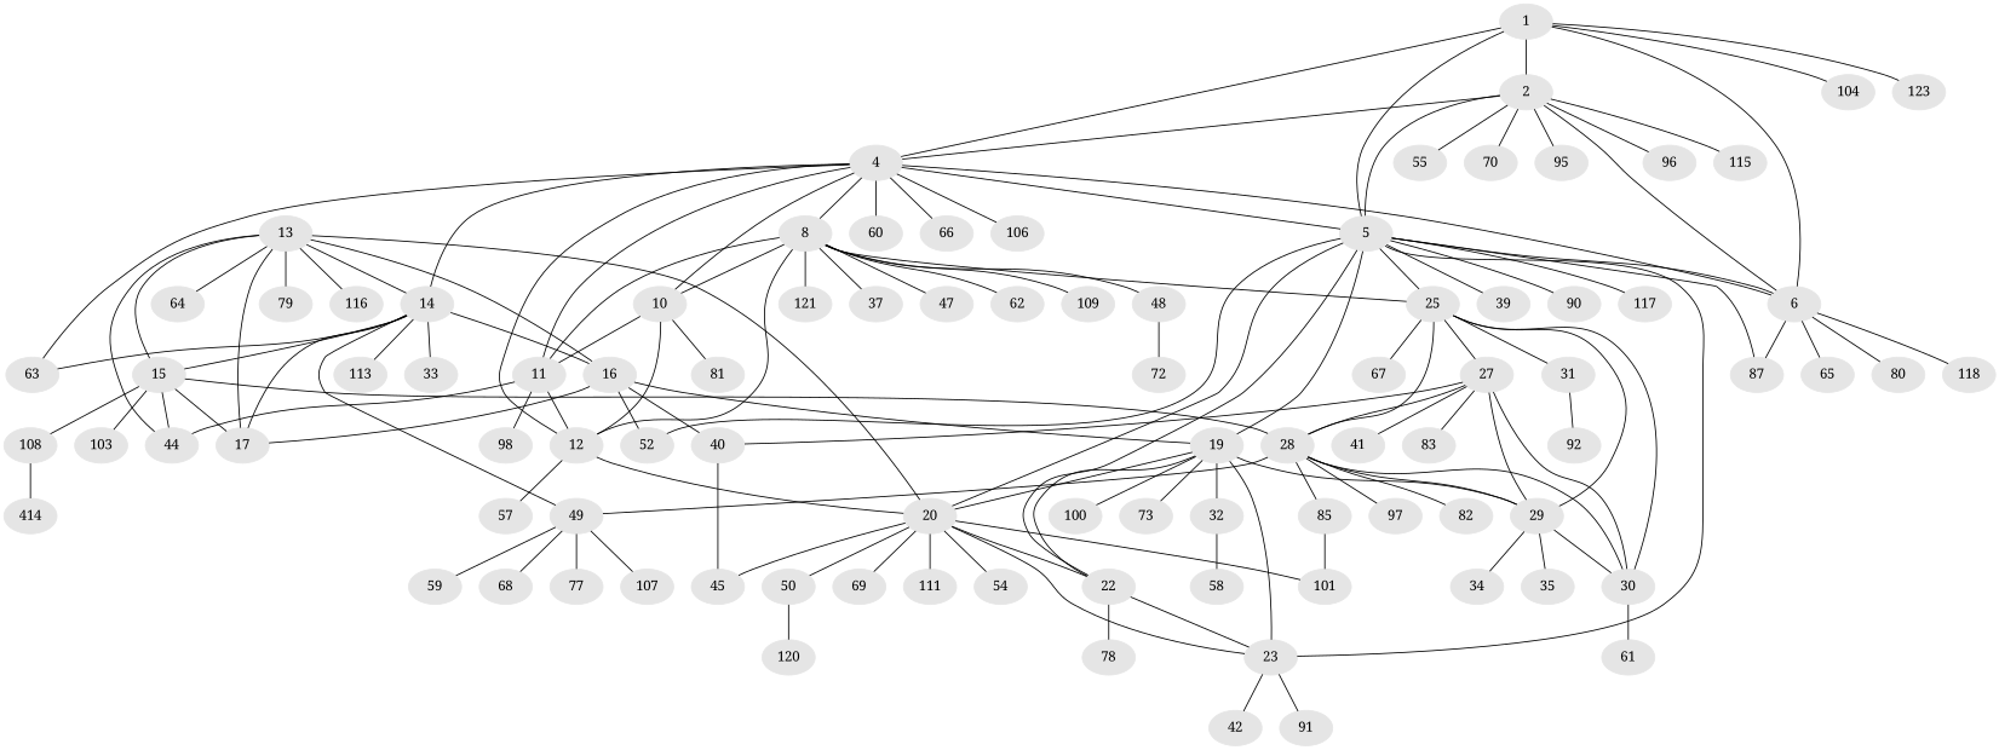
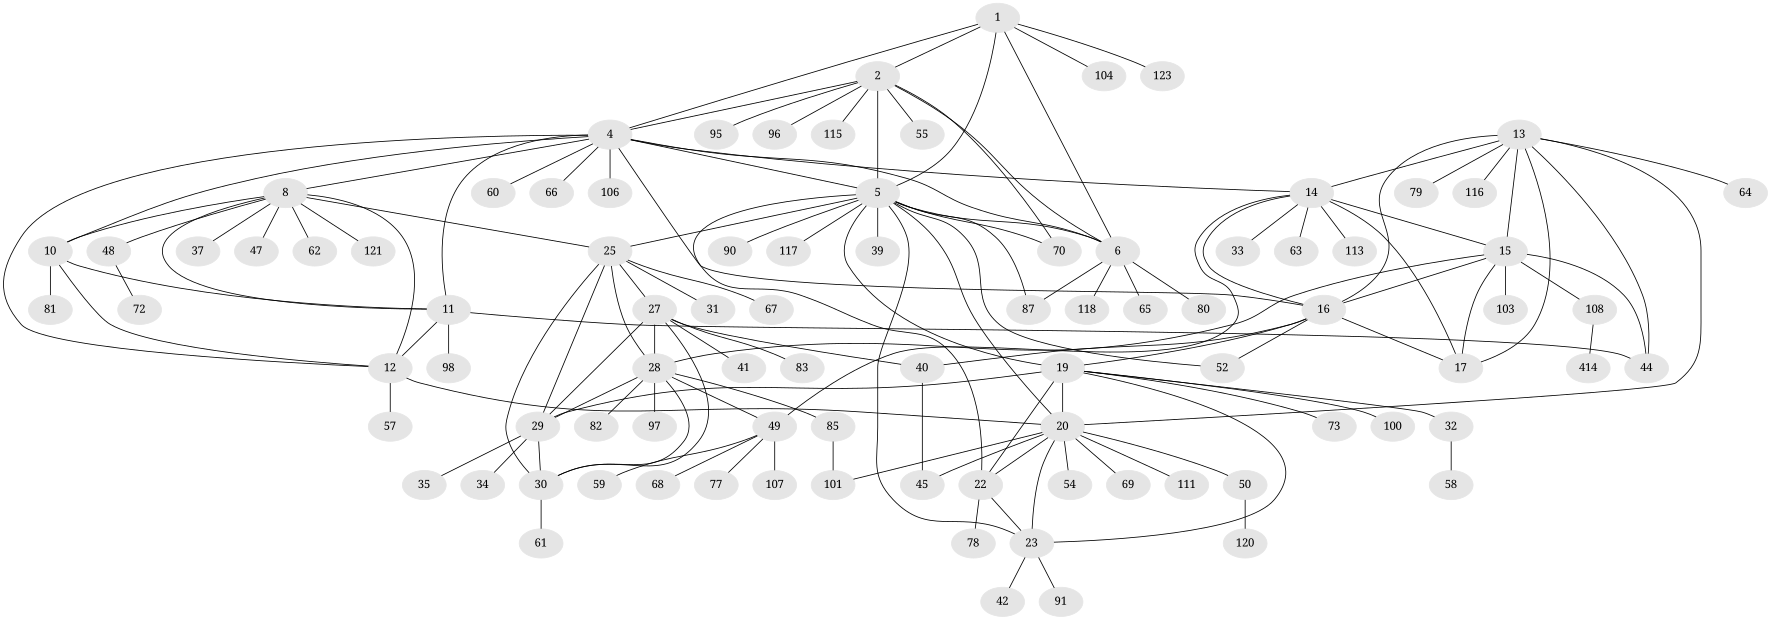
  graph {
    fontname="Noto Serif"
    node [color=gray90 fontname="Noto Serif" style=filled]
    edge [fontname="Noto Serif"]
    1 [super="+76"]
    2 [super="+3"]
    4 [super="+7"]
    5 [super="+21"]
    6 [super="+75"]
    104
    123
    55
    70
    95
    96
    115
    8 [super="+9"]
    10 [super="+43"]
    11 [super="+122"]
    12 [super="+38"]
    14 [super="+56"]
    16
    60
    66 [super="+91"]
    106
    19 [super="+24"]
    20 [super="+110"]
    22 [super="+84"]
    23
    25 [super="+26"]
    39
    52
    87 [super="+119"]
    90
    117
    65
    80
    118
    37
    47
    48
    62
-   109
    121
    81
    44 [super="+88"]
    98
    57
    15 [super="+36"]
    17 [super="+99"]
    33
    49 [super="+102"]
    63
    113
    40
    29 [super="+53"]
    32
    73 [super="+94"]
    100
    45
    50
    54
    69
    101
    111
    78
    42 [super="+74"]
    n64 [label=91]
    28 [super="+71"]
    27 [super="+51"]
    30 [super="+46"]
    31
    67
    72
    13 [super="+18"]
    64
    79
    116
    103
    108
    59
    68 [super="+112"]
    77
    107
    82
    85 [super="+86"]
    97 [super="+105"]
    n84 [label=414]
    34
    35
    58
    120
    41
    83
    61
-   92
    1 -- 2 [weight=2]
    1 -- 4
    1 -- 5
    1 -- 6
    1 -- 104
    1 -- 123
    2 -- 4 [weight=2]
    2 -- 5 [weight=2]
    2 -- 6 [weight=2]
    2 -- 55
    2 -- 70
    2 -- 95
    2 -- 96
    2 -- 115
    4 -- 5
    4 -- 6
    4 -- 8 [weight=2]
    4 -- 10
    4 -- 11
    4 -- 12
    4 -- 14
-   4 -- 63
+   4 -- 16
    4 -- 60
    4 -- 66
    4 -- 106
    5 -- 6
+   5 -- 70
    5 -- 19 [weight=2]
    5 -- 20
    5 -- 22
    5 -- 23
    5 -- 25
    5 -- 39
    5 -- 52
    5 -- 87
    5 -- 90
    5 -- 117
    6 -- 87
    6 -- 65
    6 -- 80
    6 -- 118
    8 -- 10 [weight=2]
    8 -- 11 [weight=2]
    8 -- 12 [weight=2]
    8 -- 25
    8 -- 37
    8 -- 47
    8 -- 48
    8 -- 62
-   8 -- 109
    8 -- 121
    10 -- 11
    10 -- 12
    10 -- 81
    11 -- 12
    11 -- 44
    11 -- 98
    12 -- 20
    12 -- 57
    14 -- 16
    14 -- 15
    14 -- 17
    14 -- 33
    14 -- 49
    14 -- 63
    14 -- 113
    16 -- 19
    16 -- 52
    16 -- 17
    16 -- 40
    19 -- 20 [weight=2]
    19 -- 22 [weight=2]
    19 -- 23 [weight=2]
    19 -- 29
    19 -- 32
    19 -- 73
    19 -- 100
    20 -- 22
    20 -- 23
    20 -- 45
    20 -- 50
    20 -- 54
    20 -- 69
    20 -- 101
    20 -- 111
    22 -- 23
    22 -- 78
    23 -- 42
    23 -- n64
    25 -- 29 [weight=2]
    25 -- 28 [weight=2]
    25 -- 27 [weight=2]
    25 -- 30 [weight=2]
    25 -- 31
    25 -- 67
    48 -- 72
+   15 -- 16
    15 -- 44
    15 -- 17
    15 -- 28
    15 -- 103
    15 -- 108
    49 -- 59
    49 -- 68
    49 -- 77
    49 -- 107
    40 -- 45
    29 -- 30
    29 -- 34
    29 -- 35
    32 -- 58
    50 -- 120
    28 -- 49
    28 -- 29
    28 -- 30
    28 -- 82
    28 -- 85
    28 -- 97
    27 -- 40
    27 -- 29
    27 -- 28
    27 -- 30
    27 -- 41
    27 -- 83
    30 -- 61
-   31 -- 92
    13 -- 14 [weight=2]
    13 -- 16 [weight=2]
    13 -- 20
    13 -- 44
    13 -- 15 [weight=2]
    13 -- 17 [weight=2]
    13 -- 64
    13 -- 79
    13 -- 116
    108 -- n84
    85 -- 101
  }
